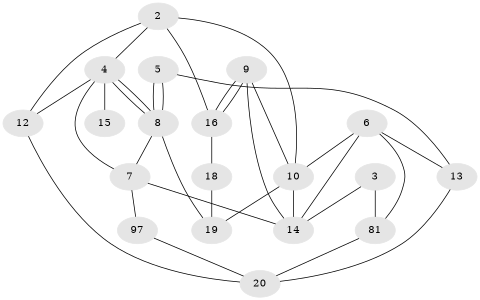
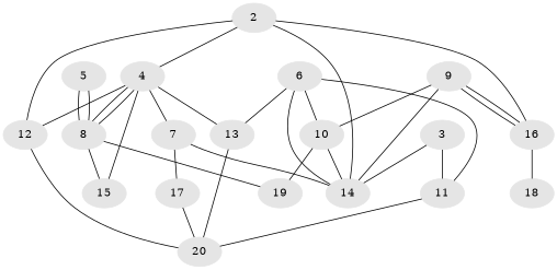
  graph {
    node [color=gray90 style=filled]
    3
    14
-   11 [label=81]
+   11
    9
    16
    10
    18
    2
    4
    12
    7
    8
    15
    20
-   17 [label=97]
+   17
    19
    5
    13
    6
    3 -- 14
    3 -- 11
    11 -- 20
    9 -- 14
    9 -- 16
    9 -- 16
    9 -- 10
    16 -- 18
    10 -- 14
    10 -- 19
-   18 -- 19
-   2 -- 10
+   2 -- 14
    2 -- 16
    2 -- 4
    2 -- 12
    4 -- 12
    4 -- 7
    4 -- 8
    4 -- 8
    4 -- 15
    12 -- 20
    7 -- 14
    7 -- 17
-   8 -- 7
+   8 -- 15
    8 -- 19
    17 -- 20
    5 -- 8
    5 -- 8
-   5 -- 13
+   4 -- 13
    13 -- 20
    6 -- 14
    6 -- 11
    6 -- 10
    6 -- 13
  }
